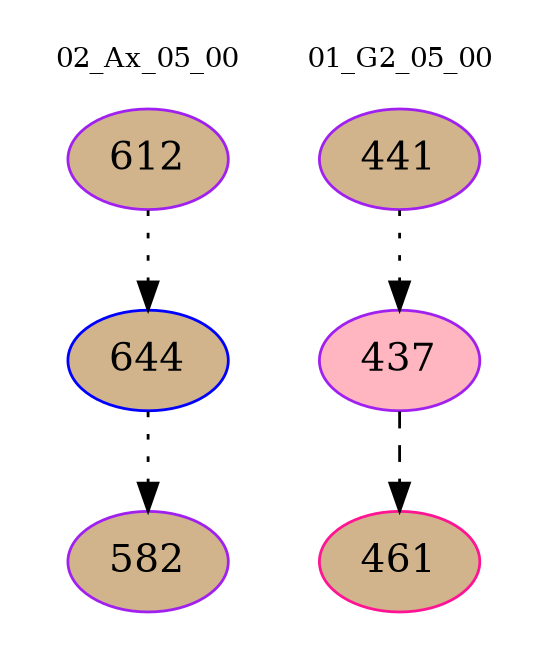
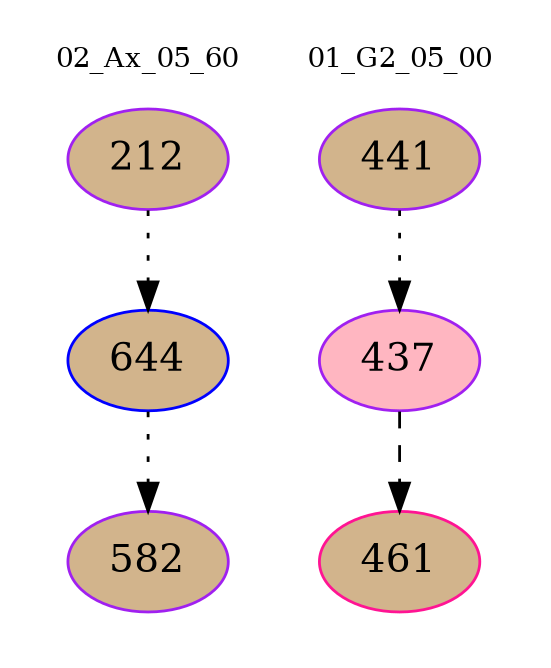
  digraph {
    node [color=purple fillcolor=tan style=filled]
    edge [color=black style=dotted]
-   n1 [label=612]
+   n1 [label=212]
    n2 [color=blue label=644]
    n3 [label=582]
    n4 [label=441]
    n5 [fillcolor=lightpink label=437]
    n6 [color=deeppink label=461]
    subgraph cluster_1 {
      color=white
      fontsize=10
-     label="02_Ax_05_00"
+     label="02_Ax_05_60"
      n1
      n2
      n3
    }
    subgraph cluster_2 {
      color=white
      fontsize=10
      label="01_G2_05_00"
      n4
      n5
      n6
    }
    n1 -> n2
    n2 -> n3
    n4 -> n5
    n5 -> n6 [style=dashed]
  }
